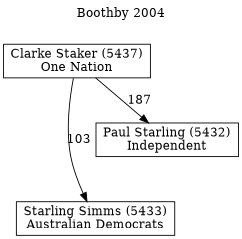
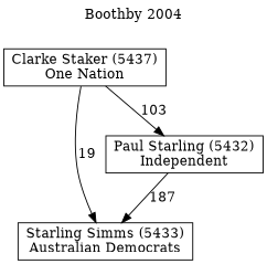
  digraph {
    label="Boothby 2004"
    labelloc=t
    mclimit=10
    node [shape=box]
    n1 [label="Starling Simms (5433)\nAustralian Democrats"]
    n2 [label="Paul Starling (5432)\nIndependent"]
    n3 [label="Clarke Staker (5437)\nOne Nation"]
-   n3 -> n1 [label=103]
-   n3 -> n2 [label=187]
+   n2 -> n1 [label=187]
+   n3 -> n1 [label=19]
+   n3 -> n2 [label=103]
  }
